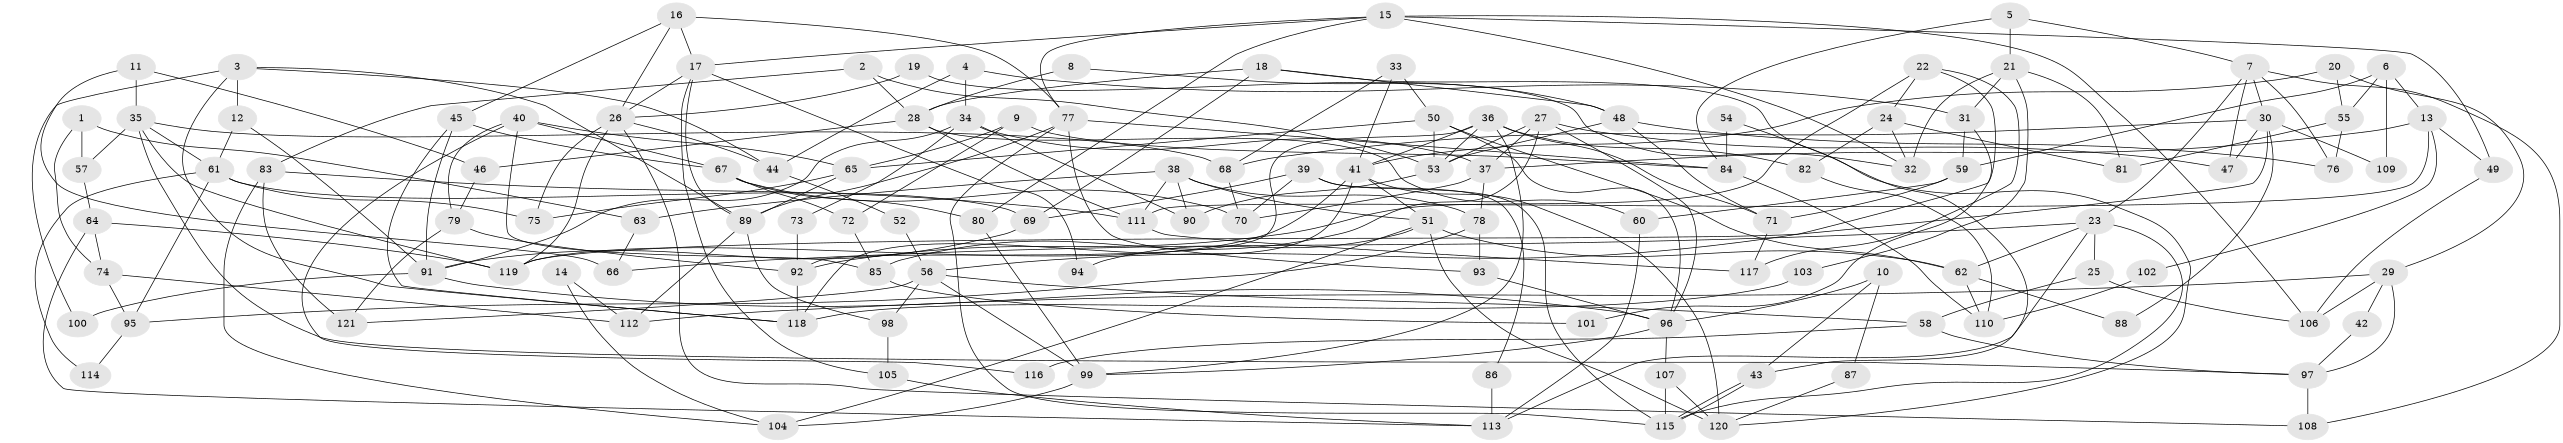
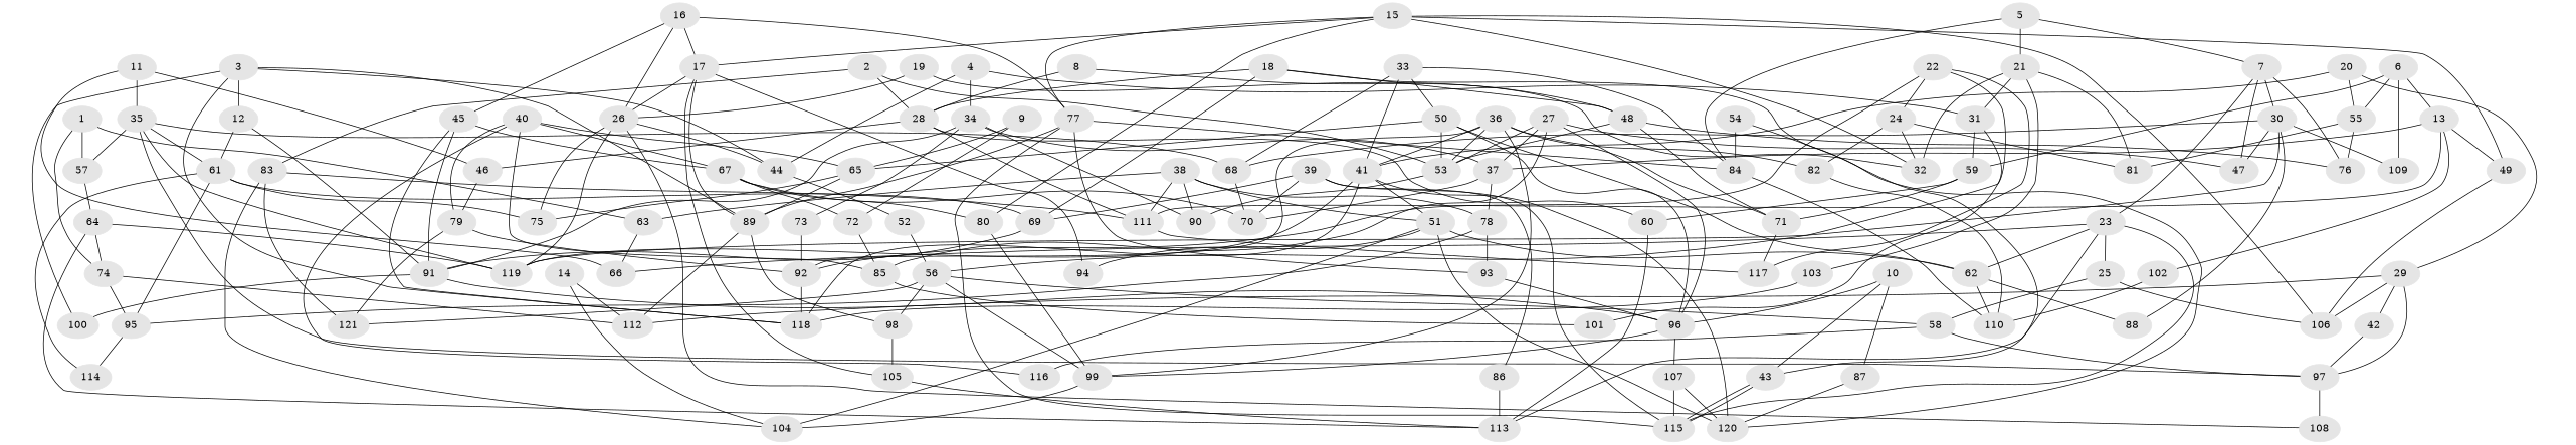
  graph {
    node [color=gray90 style=filled]
    1
    57
    63
    74
    64
    66
    112
    95
    2
    28
    53
    83
    46
    111
    60
    90
    104
    121
    3
    12
    44
    89
    100
    118
    61
    91
    52
    98
    4
    31
    34
    59
    101
    37
    73
    5
    7
    21
    84
    23
    30
    47
    76
    108
    32
    81
    103
    110
    6
    13
    55
    109
    49
    102
    71
    25
    62
    113
    115
    119
    68
    88
    8
    48
    9
    65
    72
    75
    85
    10
    43
    87
    96
    120
    99
    107
    11
    35
    97
    79
    69
    114
    70
    78
    106
    117
    14
    15
    17
    77
    80
    26
    94
    105
    93
    16
    45
    67
    18
    19
    20
    29
    41
    42
    51
    22
    24
    56
    92
    82
    58
    116
    27
    33
    50
    36
    38
    39
    86
    40
    54
    1 -- 57
    1 -- 63
    1 -- 74
    57 -- 64
    63 -- 66
    74 -- 112
    74 -- 95
    64 -- 74
    64 -- 113
    64 -- 119
    95 -- 114
    2 -- 28
    2 -- 53
    2 -- 83
    28 -- 46
    28 -- 111
    28 -- 60
    53 -- 90
    83 -- 111
    83 -- 104
    83 -- 121
    46 -- 79
    111 -- 117
    60 -- 113
    3 -- 12
    3 -- 44
    3 -- 89
    3 -- 100
    3 -- 118
    12 -- 61
    12 -- 91
    44 -- 52
    89 -- 112
    89 -- 98
    61 -- 95
    61 -- 75
    61 -- 69
    61 -- 114
    91 -- 100
    91 -- 96
    52 -- 56
    98 -- 105
    4 -- 44
    4 -- 31
    4 -- 34
    31 -- 59
    31 -- 101
    34 -- 90
    34 -- 91
    34 -- 37
    34 -- 73
    59 -- 60
    59 -- 71
    37 -- 70
    37 -- 78
    73 -- 92
    5 -- 7
    5 -- 21
    5 -- 84
    7 -- 23
    7 -- 30
    7 -- 47
    7 -- 76
-   7 -- 108
    21 -- 31
    21 -- 32
    21 -- 81
    21 -- 103
    84 -- 110
    23 -- 66
    23 -- 25
    23 -- 62
    23 -- 113
    23 -- 115
    30 -- 47
    30 -- 109
    30 -- 119
    30 -- 68
    30 -- 88
    103 -- 118
    6 -- 59
    6 -- 13
    6 -- 55
    6 -- 109
    13 -- 111
    13 -- 37
    13 -- 49
    13 -- 102
    55 -- 76
    55 -- 81
    49 -- 106
    102 -- 110
    71 -- 117
    25 -- 106
    25 -- 58
    62 -- 110
    62 -- 88
    68 -- 70
    8 -- 28
    8 -- 48
    48 -- 53
    48 -- 76
    48 -- 71
-   9 -- 84
+   33 -- 84
    9 -- 65
    9 -- 72
    65 -- 89
    65 -- 75
    72 -- 85
    85 -- 101
    10 -- 43
    10 -- 87
    10 -- 96
    43 -- 115
    43 -- 115
    87 -- 120
    96 -- 99
    96 -- 107
    99 -- 104
    107 -- 115
    107 -- 120
    11 -- 66
    11 -- 46
    11 -- 35
    35 -- 57
    35 -- 61
    35 -- 119
    35 -- 68
    35 -- 97
    97 -- 108
    79 -- 121
    79 -- 92
    69 -- 91
    78 -- 95
    78 -- 93
    14 -- 112
    14 -- 104
    15 -- 32
    15 -- 49
    15 -- 106
    15 -- 17
    15 -- 77
    15 -- 80
    17 -- 89
    17 -- 26
    17 -- 94
    17 -- 105
    77 -- 89
    77 -- 84
    77 -- 115
    77 -- 93
    80 -- 99
    26 -- 44
    26 -- 108
    26 -- 119
    26 -- 75
    105 -- 113
    93 -- 96
    16 -- 17
    16 -- 77
    16 -- 26
    16 -- 45
    45 -- 118
    45 -- 91
    45 -- 67
    67 -- 72
    67 -- 70
    67 -- 80
    18 -- 28
    18 -- 48
    18 -- 43
    18 -- 69
    19 -- 32
    19 -- 26
    20 -- 55
    20 -- 29
    20 -- 41
    29 -- 112
    29 -- 97
    29 -- 106
    29 -- 42
    41 -- 118
    41 -- 119
    41 -- 120
    41 -- 51
    42 -- 97
    51 -- 104
    51 -- 62
    51 -- 120
    51 -- 94
    22 -- 117
    22 -- 24
    22 -- 56
    22 -- 92
    24 -- 32
    24 -- 81
    24 -- 82
    56 -- 121
    56 -- 98
    56 -- 99
    56 -- 58
    92 -- 118
    82 -- 110
    58 -- 97
    58 -- 116
    27 -- 53
    27 -- 37
    27 -- 47
    27 -- 85
    27 -- 96
    33 -- 68
    33 -- 41
    33 -- 50
    50 -- 53
    50 -- 62
    50 -- 65
    50 -- 96
    36 -- 53
    36 -- 71
    36 -- 99
    36 -- 41
    36 -- 92
    36 -- 82
    38 -- 63
    38 -- 111
    38 -- 90
    38 -- 78
    38 -- 51
    39 -- 115
    39 -- 69
    39 -- 70
    39 -- 86
    86 -- 113
    40 -- 65
    40 -- 85
    40 -- 79
    40 -- 67
    40 -- 116
    54 -- 84
    54 -- 120
  }
